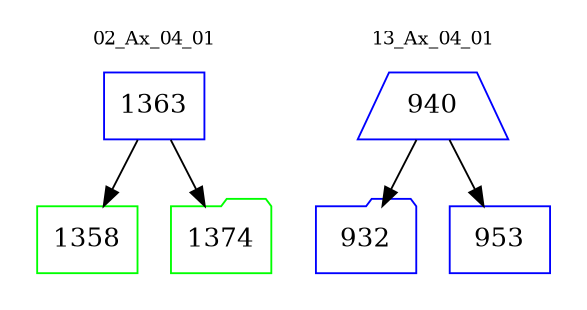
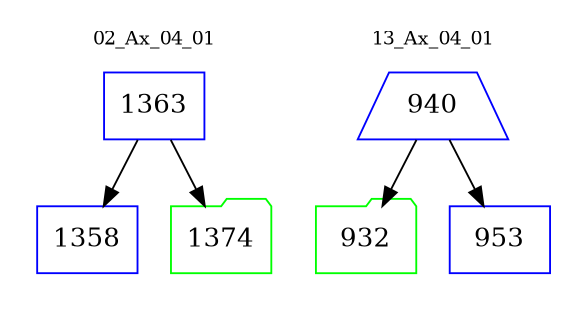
  digraph {
    node [color=blue shape=box]
    edge [color=black]
    n1 [label=1363]
-   n2 [color=green label=1358]
+   n2 [label=1358]
    n3 [color=green label=1374 shape=folder]
    n4 [label=940 shape=trapezium]
-   n5 [label=932 shape=folder]
+   n5 [color=green label=932 shape=folder]
    n6 [label=953]
    subgraph cluster_1 {
      color=white
      fontsize=10
      label="02_Ax_04_01"
      n1
      n2
      n3
    }
    subgraph cluster_2 {
      color=white
      fontsize=10
      label="13_Ax_04_01"
      n4
      n5
      n6
    }
    n1 -> n2
    n1 -> n3
    n4 -> n5
    n4 -> n6
  }
